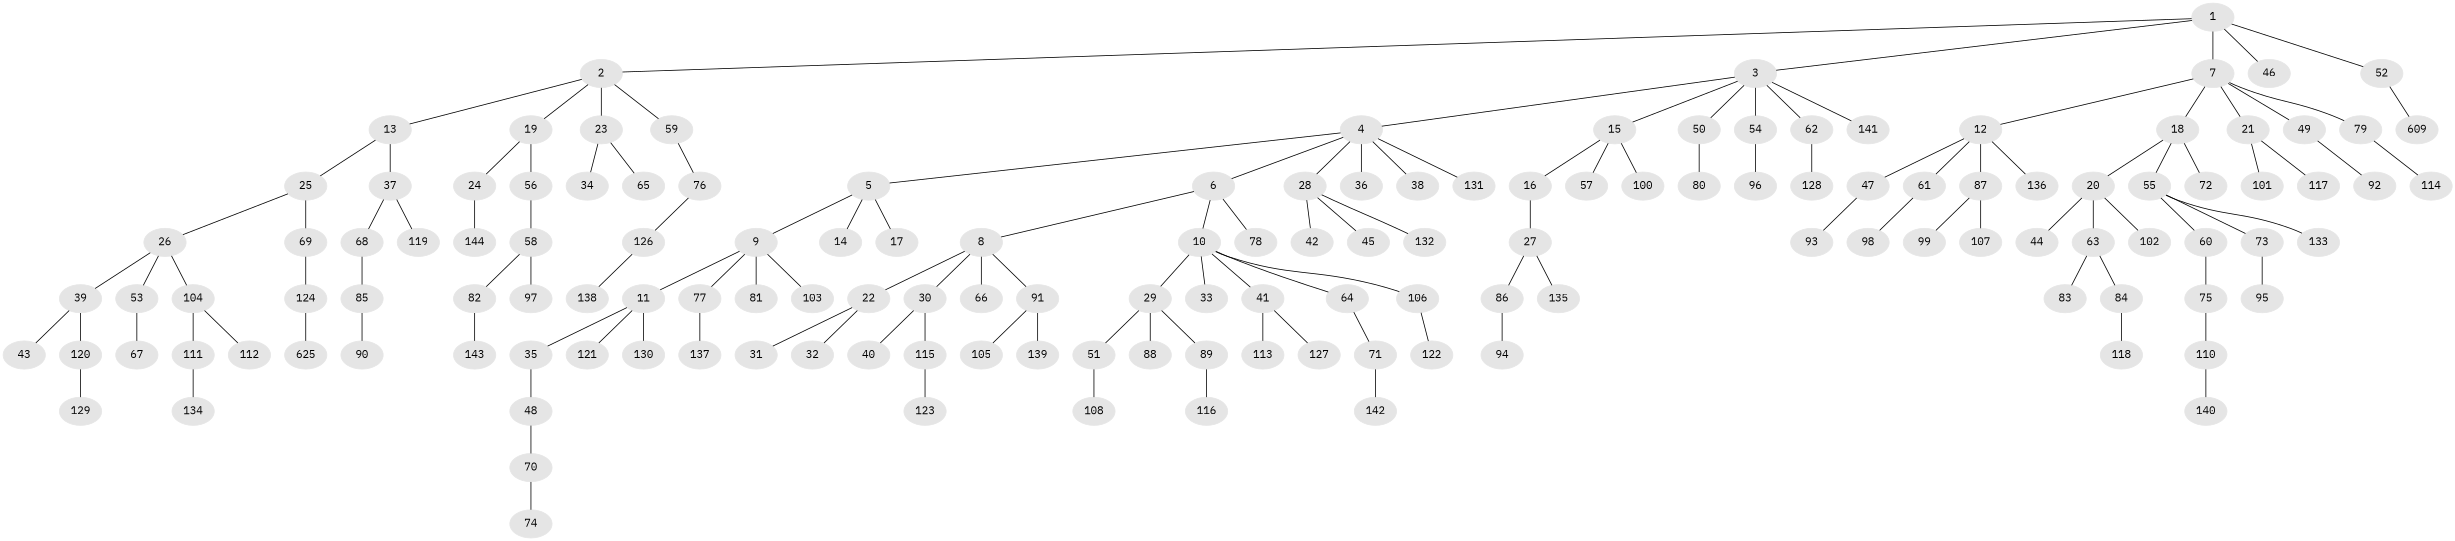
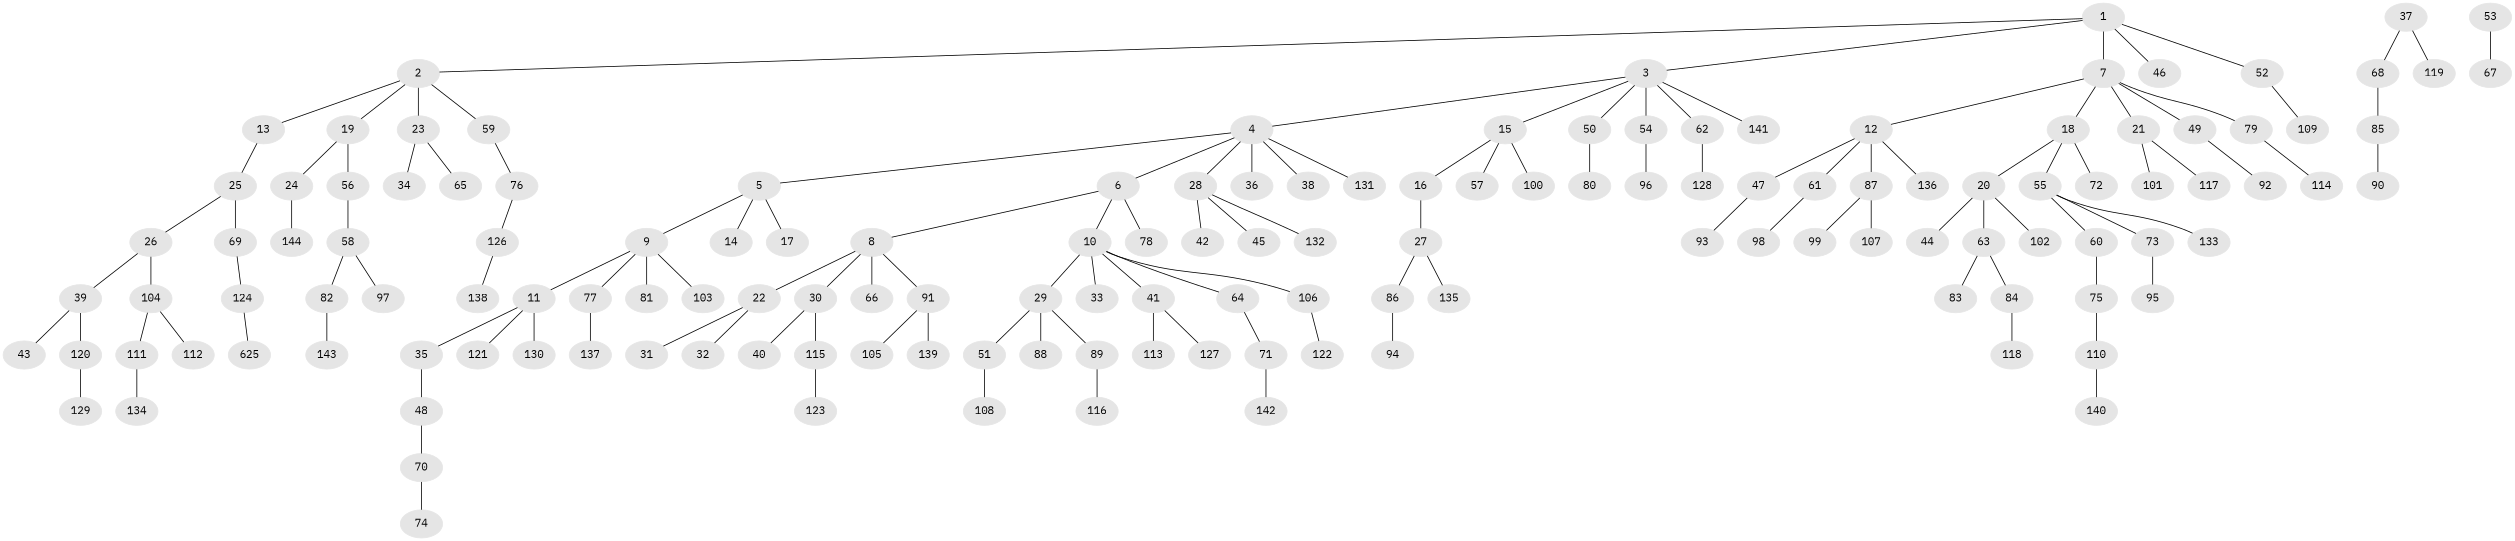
  graph {
    fontname="IBM Plex Mono"
    node [color=gray90 fontname="IBM Plex Mono" style=filled]
    edge [fontname="IBM Plex Mono"]
    1
    2
    3
    7
    46
    52
    13
    19
    23
    59
    4
    15
    50
    54
    62
    141
    12
    18
    21
    49
    79
-   109 [label=609]
+   109
    25
    37
    24
    56
    34
    65
    76
    5
    6
    28
    36
    38
    131
    16
    57
    100
    80
    96
    128
    9
    14
    17
    8
    10
    78
    42
    45
    132
    11
    77
    81
    103
    22
    30
    66
    91
    29
    33
    41
    64
    106
    47
    61
    87
    136
    20
    55
    72
    101
    117
    92
    114
    31
    32
    40
    115
    105
    139
    35
    121
    130
    137
    51
    88
    89
    113
    127
    71
    122
    48
    93
    98
    99
    107
    26
    69
    68
    119
    27
    86
    135
    44
    63
    102
    60
    73
    133
    144
    58
    83
    84
    39
    53
    104
    124
    43
    120
    67
    111
    112
    94
    108
    116
    123
    70
    85
    129
    74
    75
    95
    82
    97
    143
    126
    110
    118
    142
    90
    n141 [label=625]
    140
    138
    134
    1 -- 2
    1 -- 3
    1 -- 7
    1 -- 46
    1 -- 52
    2 -- 13
    2 -- 19
    2 -- 23
    2 -- 59
    3 -- 4
    3 -- 15
    3 -- 50
    3 -- 54
    3 -- 62
    3 -- 141
    7 -- 12
    7 -- 18
    7 -- 21
    7 -- 49
    7 -- 79
    52 -- 109
    13 -- 25
-   13 -- 37
    19 -- 24
    19 -- 56
    23 -- 34
    23 -- 65
    59 -- 76
    4 -- 5
    4 -- 6
    4 -- 28
    4 -- 36
    4 -- 38
    4 -- 131
    15 -- 16
    15 -- 57
    15 -- 100
    50 -- 80
    54 -- 96
    62 -- 128
    12 -- 47
    12 -- 61
    12 -- 87
    12 -- 136
    18 -- 20
    18 -- 55
    18 -- 72
    21 -- 101
    21 -- 117
    49 -- 92
    79 -- 114
    25 -- 26
    25 -- 69
    37 -- 68
    37 -- 119
    24 -- 144
    56 -- 58
    76 -- 126
    5 -- 9
    5 -- 14
    5 -- 17
    6 -- 8
    6 -- 10
    6 -- 78
    28 -- 42
    28 -- 45
    28 -- 132
    16 -- 27
    9 -- 11
    9 -- 77
    9 -- 81
    9 -- 103
    8 -- 22
    8 -- 30
    8 -- 66
    8 -- 91
    10 -- 29
    10 -- 33
    10 -- 41
    10 -- 64
    10 -- 106
    11 -- 35
    11 -- 121
    11 -- 130
    77 -- 137
    22 -- 31
    22 -- 32
    30 -- 40
    30 -- 115
    91 -- 105
    91 -- 139
    29 -- 51
    29 -- 88
    29 -- 89
    41 -- 113
    41 -- 127
    64 -- 71
    106 -- 122
    47 -- 93
    61 -- 98
    87 -- 99
    87 -- 107
    20 -- 44
    20 -- 63
    20 -- 102
    55 -- 60
    55 -- 73
    55 -- 133
    115 -- 123
    35 -- 48
    51 -- 108
    89 -- 116
    71 -- 142
    48 -- 70
    26 -- 39
-   26 -- 53
    26 -- 104
    69 -- 124
    68 -- 85
    27 -- 86
    27 -- 135
    86 -- 94
    63 -- 83
    63 -- 84
    60 -- 75
    73 -- 95
    58 -- 82
    58 -- 97
    84 -- 118
    39 -- 43
    39 -- 120
    53 -- 67
    104 -- 111
    104 -- 112
    124 -- n141
    120 -- 129
    111 -- 134
    70 -- 74
    85 -- 90
    75 -- 110
    82 -- 143
    126 -- 138
    110 -- 140
  }
